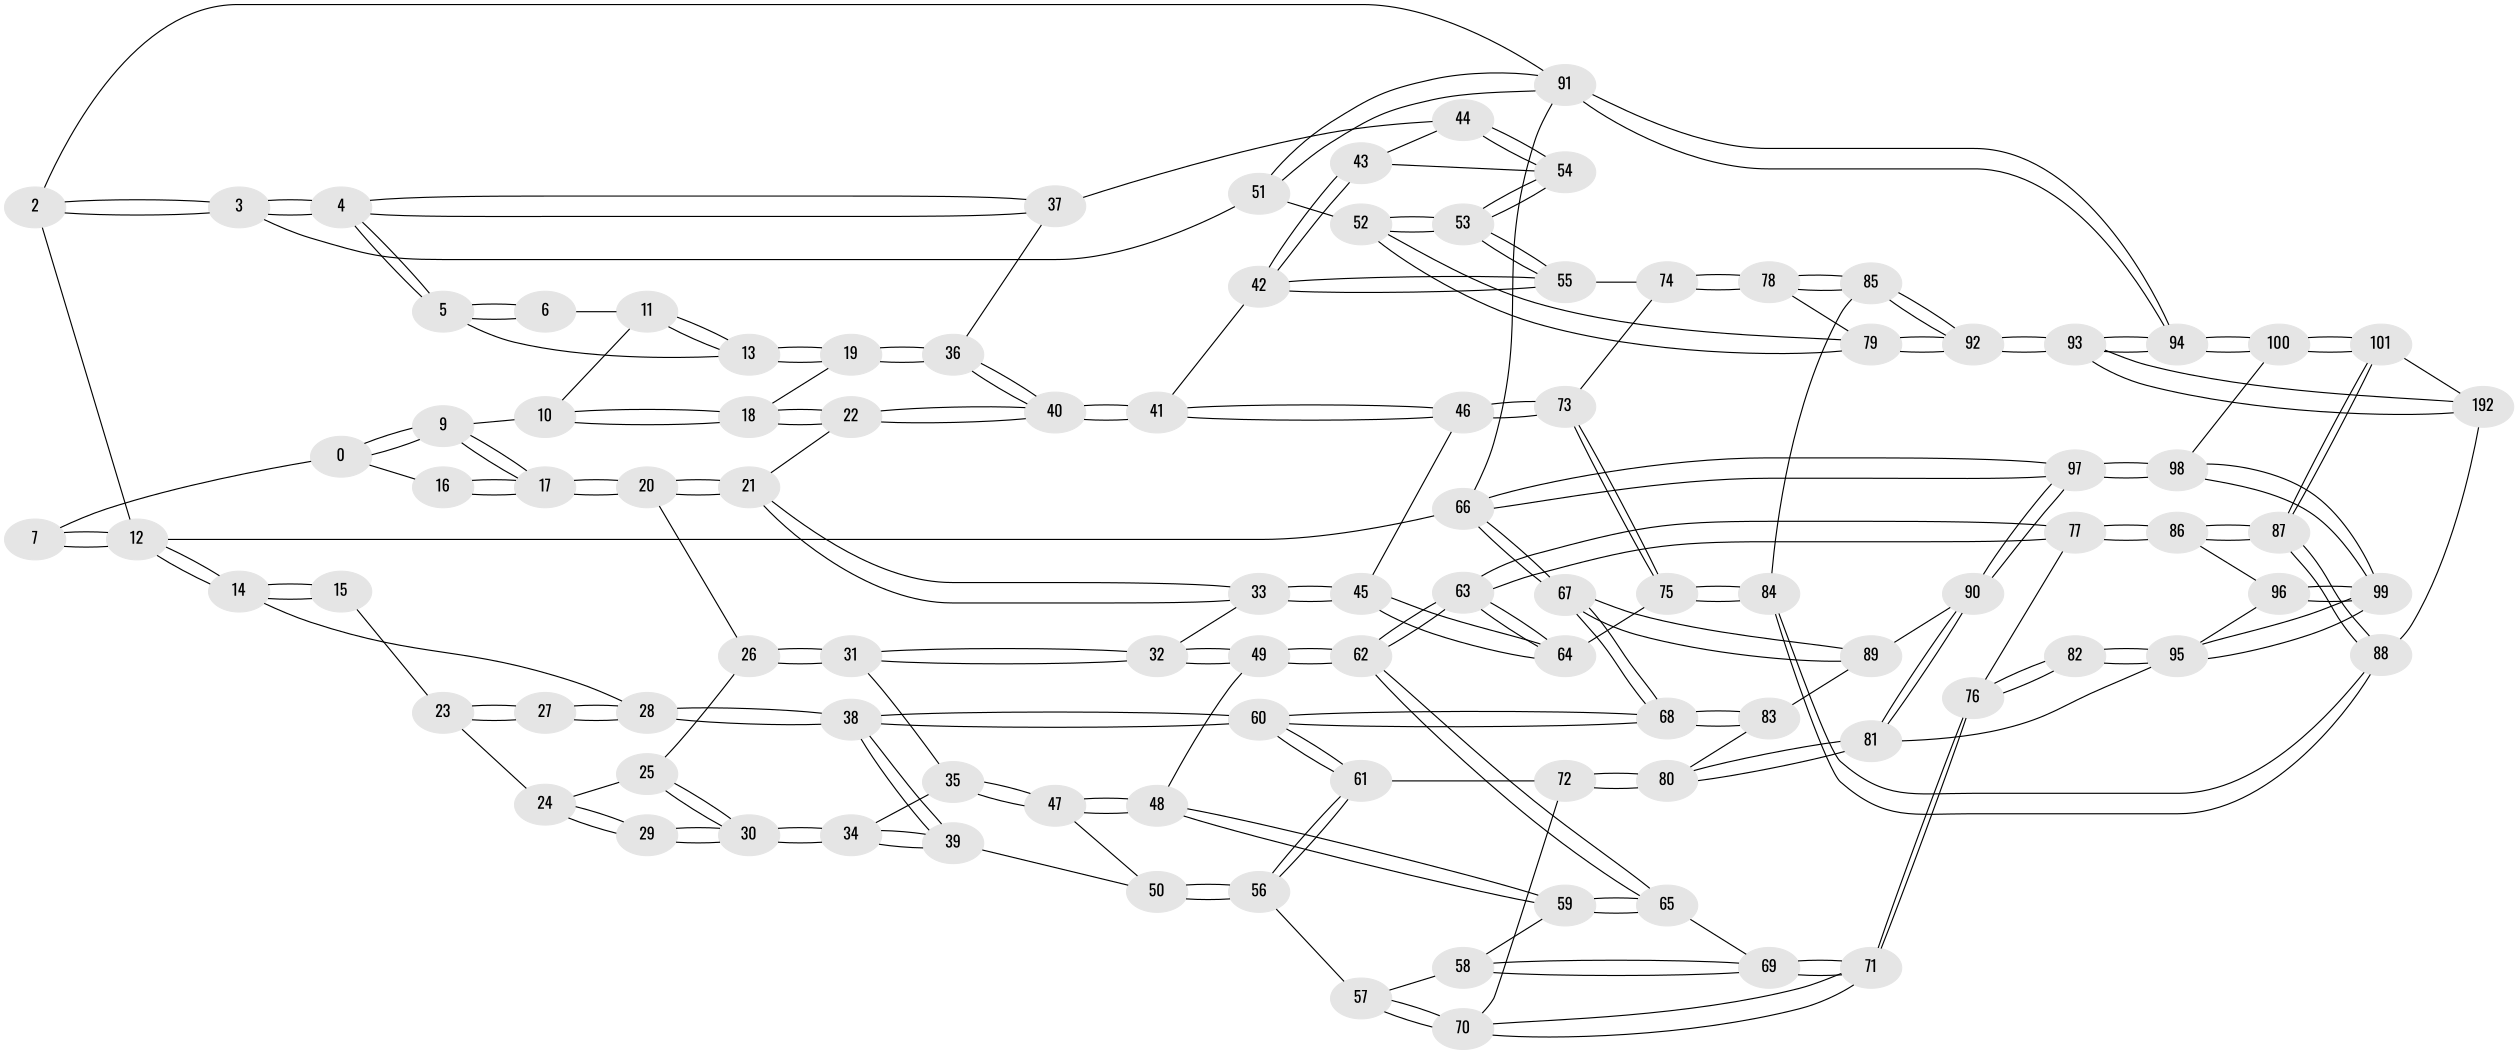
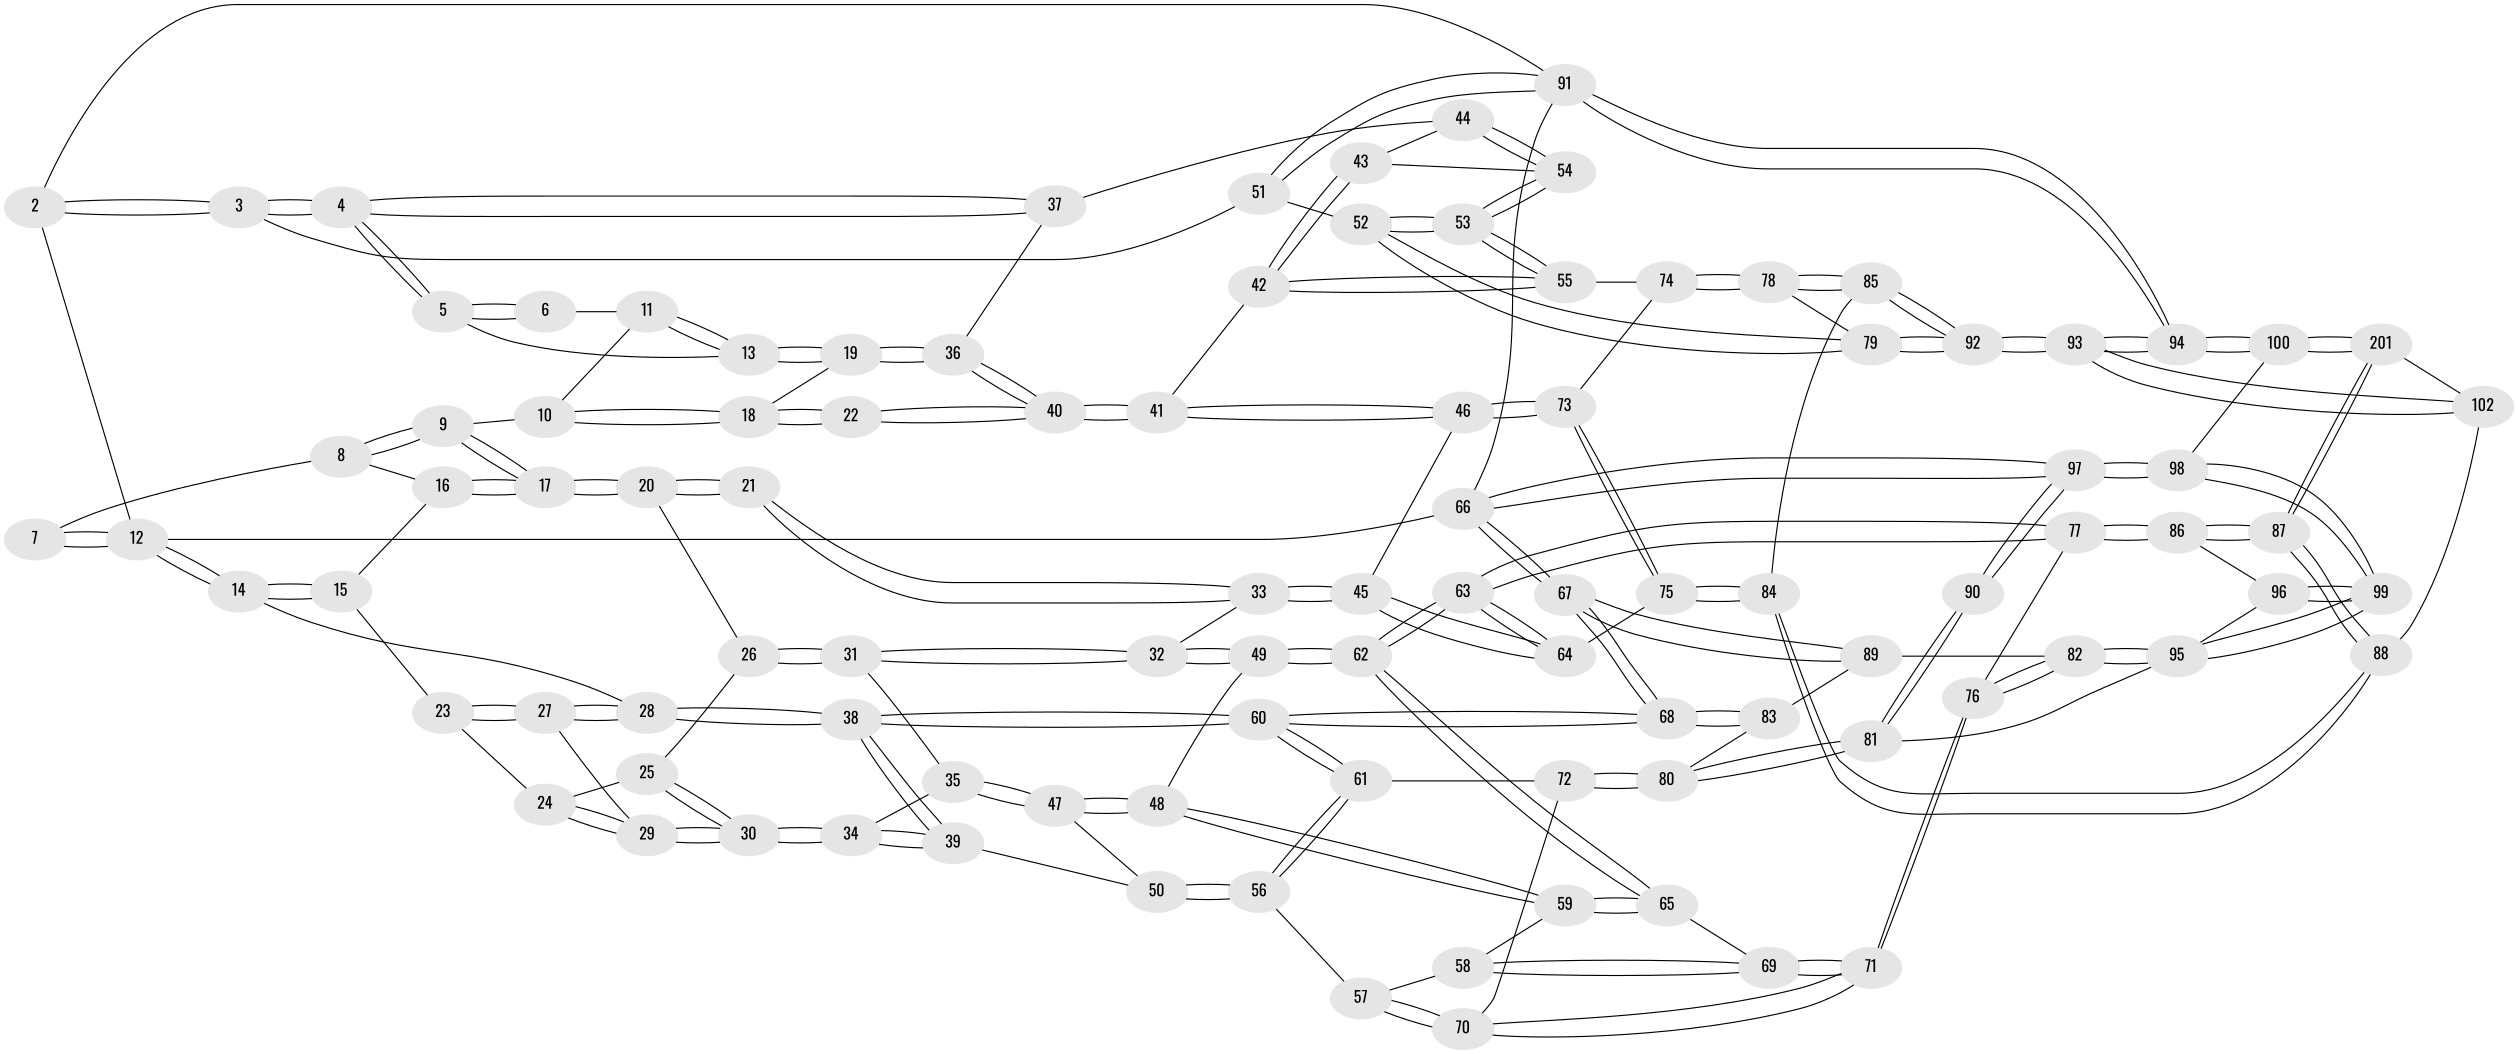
  graph {
    fontname=Oswald
    rankdir=LR
    node [color=gray90 fontname=Oswald style=filled]
    edge [fontname=Oswald]
    2
    3
    12
    91
    7
-   8 [label=0]
+   8
    4
    51
    14
    66
    94
    5
    37
    52
    6
    13
    44
    11
    19
    9
    16
    10
    17
    18
    20
    22
    15
    28
    67
    97
    36
    23
    38
    24
    27
    21
    26
    40
    33
    31
    45
    41
    25
    29
    30
    34
    32
    35
    39
    60
    49
    47
    62
    46
    64
    50
    48
    54
    61
    68
    56
    42
    43
    55
    73
    74
    75
    59
    65
    63
    57
    53
    79
    92
    78
    58
    70
    72
    69
    71
    83
    80
    77
    86
    84
    89
    98
    90
    76
    82
    81
    85
    88
    95
    87
    96
    93
    99
-   102 [label=192]
-   101
+   102
+   101 [label=201]
    100
    2 -- 3
    2 -- 3
    2 -- 12
    2 -- 91
    3 -- 4
    3 -- 4
    3 -- 51
    12 -- 14
    12 -- 14
    12 -- 66
    91 -- 94
    91 -- 94
    7 -- 12
    7 -- 12
    7 -- 8
    8 -- 9
    8 -- 9
    8 -- 16
    4 -- 5
    4 -- 5
    4 -- 37
    4 -- 37
    51 -- 91
    51 -- 91
    51 -- 52
    14 -- 15
    14 -- 15
    14 -- 28
    66 -- 91
    66 -- 67
    66 -- 67
    66 -- 97
    66 -- 97
    94 -- 100
    94 -- 100
    5 -- 6
    5 -- 6
    5 -- 13
    37 -- 44
    52 -- 53
    52 -- 53
    52 -- 79
    52 -- 79
    6 -- 11
    13 -- 19
    13 -- 19
    44 -- 54
    44 -- 54
    11 -- 13
    11 -- 13
    19 -- 36
    19 -- 36
    9 -- 10
    9 -- 17
    9 -- 17
    16 -- 17
    16 -- 17
    10 -- 11
    10 -- 18
    10 -- 18
    17 -- 20
    17 -- 20
    18 -- 19
    18 -- 22
    18 -- 22
    20 -- 21
    20 -- 21
    20 -- 26
    22 -- 40
    22 -- 40
+   15 -- 16
    15 -- 23
    28 -- 38
    28 -- 38
    67 -- 68
    67 -- 68
    67 -- 89
    67 -- 89
    97 -- 98
    97 -- 98
    36 -- 37
    36 -- 40
    36 -- 40
    23 -- 24
    23 -- 27
    23 -- 27
    38 -- 39
    38 -- 39
    38 -- 60
    38 -- 60
    24 -- 25
    24 -- 29
    24 -- 29
    27 -- 28
    27 -- 28
-   21 -- 22
+   27 -- 29
    21 -- 33
    21 -- 33
    26 -- 31
    26 -- 31
    40 -- 41
    40 -- 41
    33 -- 45
    33 -- 45
    31 -- 32
    31 -- 32
    31 -- 35
    45 -- 46
    45 -- 64
    45 -- 64
    41 -- 46
    41 -- 46
    41 -- 42
    25 -- 26
    25 -- 30
    25 -- 30
    29 -- 30
    29 -- 30
    30 -- 34
    30 -- 34
    34 -- 35
    34 -- 39
    34 -- 39
    32 -- 33
    32 -- 49
    32 -- 49
    35 -- 47
    35 -- 47
    39 -- 50
    60 -- 61
    60 -- 61
    60 -- 68
    60 -- 68
    49 -- 62
    49 -- 62
    47 -- 50
    47 -- 48
    47 -- 48
    62 -- 65
    62 -- 65
    62 -- 63
    62 -- 63
    46 -- 73
    46 -- 73
    64 -- 75
    50 -- 56
    50 -- 56
    48 -- 49
    48 -- 59
    48 -- 59
    61 -- 72
    68 -- 83
    68 -- 83
    56 -- 61
    56 -- 61
    56 -- 57
    42 -- 43
    42 -- 43
    42 -- 55
    42 -- 55
    43 -- 44
    43 -- 54
    55 -- 74
    73 -- 74
    73 -- 75
    73 -- 75
    74 -- 78
    74 -- 78
    75 -- 84
    75 -- 84
    59 -- 65
    59 -- 65
    65 -- 69
    63 -- 64
    63 -- 64
    63 -- 77
    63 -- 77
    57 -- 58
    57 -- 70
    57 -- 70
    53 -- 54
    53 -- 54
    53 -- 55
    53 -- 55
    79 -- 92
    79 -- 92
    92 -- 93
    92 -- 93
    78 -- 79
    78 -- 85
    78 -- 85
    58 -- 59
    58 -- 69
    58 -- 69
    70 -- 72
    70 -- 71
    70 -- 71
    72 -- 80
    72 -- 80
    69 -- 71
    69 -- 71
    71 -- 76
    71 -- 76
    83 -- 89
    80 -- 83
    80 -- 81
    80 -- 81
    77 -- 86
    77 -- 86
    86 -- 87
    86 -- 87
    86 -- 96
    84 -- 85
    84 -- 88
    84 -- 88
-   89 -- 90
+   89 -- 82
    98 -- 99
    98 -- 99
    98 -- 100
    90 -- 97
    90 -- 97
    76 -- 77
    76 -- 82
    76 -- 82
    82 -- 95
    82 -- 95
    81 -- 90
    81 -- 90
    81 -- 95
    85 -- 92
    85 -- 92
    88 -- 102
    95 -- 96
    95 -- 99
    95 -- 99
    87 -- 88
    87 -- 88
    87 -- 101
    87 -- 101
    96 -- 99
    96 -- 99
    93 -- 94
    93 -- 94
    93 -- 102
    93 -- 102
    101 -- 102
    100 -- 101
    100 -- 101
  }
